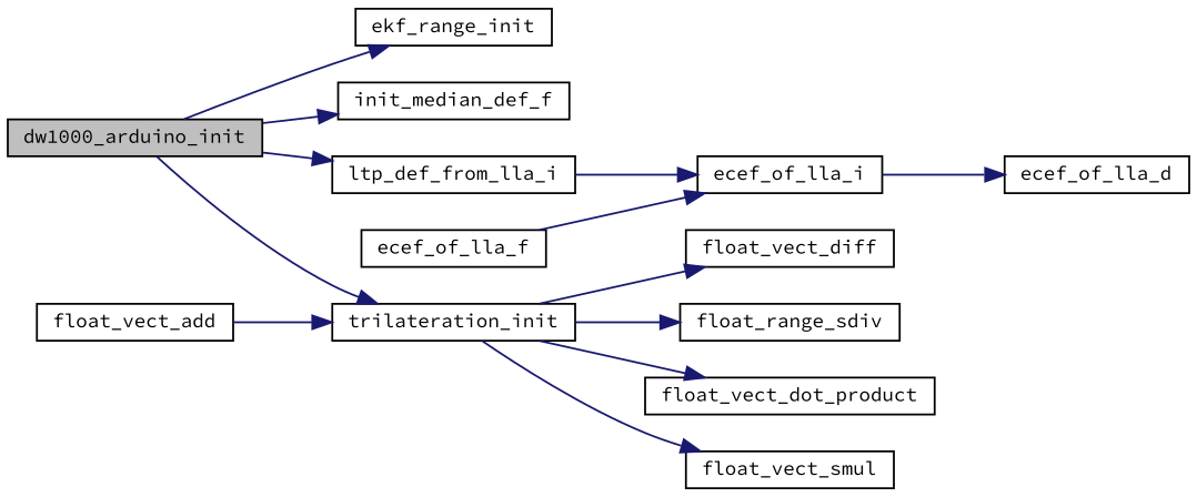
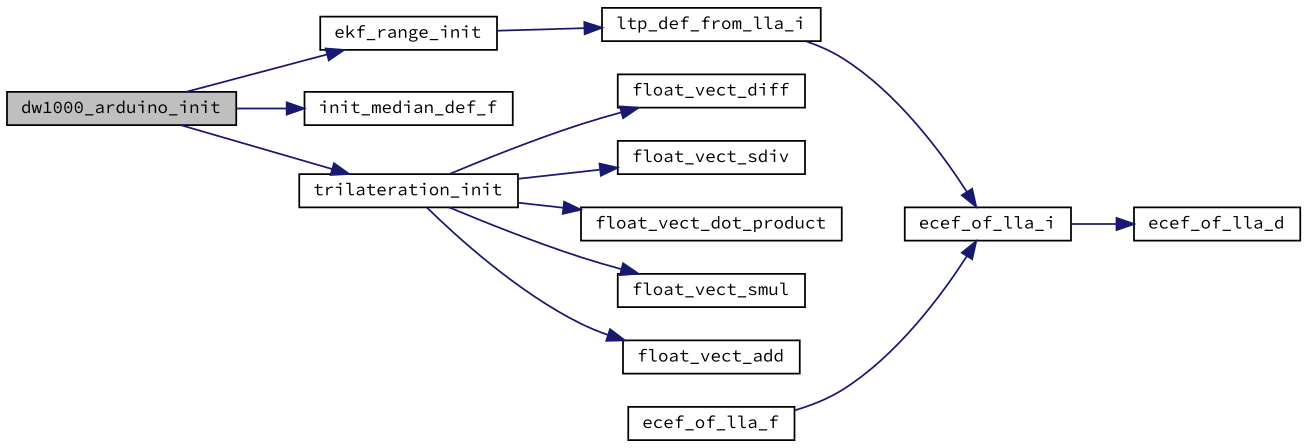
  digraph {
    fontname="Source Code Pro"
    rankdir=LR
    node [color=black fillcolor=white fontname="Source Code Pro" fontsize=10 shape=record style=filled]
    edge [color=midnightblue fontname="Source Code Pro" fontsize=10 labelfontname=FreeSans labelfontsize=10 style=solid]
    n1 [fillcolor=grey75 fontcolor=black height=0.2 label=dw1000_arduino_init width=0.4]
    n2 [height=0.2 label=ekf_range_init width=0.4]
    n3 [height=0.2 label=init_median_def_f width=0.4]
    n4 [height=0.2 label=ltp_def_from_lla_i width=0.4]
    n5 [height=0.2 label=trilateration_init width=0.4]
    n6 [height=0.2 label=ecef_of_lla_i width=0.4]
    n7 [height=0.2 label=float_vect_diff width=0.4]
-   n8 [height=0.2 label=float_range_sdiv width=0.4]
+   n8 [height=0.2 label=float_vect_sdiv width=0.4]
    n9 [height=0.2 label=float_vect_dot_product width=0.4]
    n10 [height=0.2 label=float_vect_smul width=0.4]
    n11 [height=0.2 label=float_vect_add width=0.4]
    n12 [height=0.2 label=ecef_of_lla_d width=0.4]
    n13 [height=0.2 label=ecef_of_lla_f width=0.4]
    n1 -> n2
    n1 -> n3
-   n1 -> n4
+   n2 -> n4
    n1 -> n5
    n4 -> n6
    n5 -> n7
    n5 -> n8
    n5 -> n9
    n5 -> n10
-   n11 -> n5
+   n5 -> n11
    n6 -> n12
    n13 -> n6
  }
